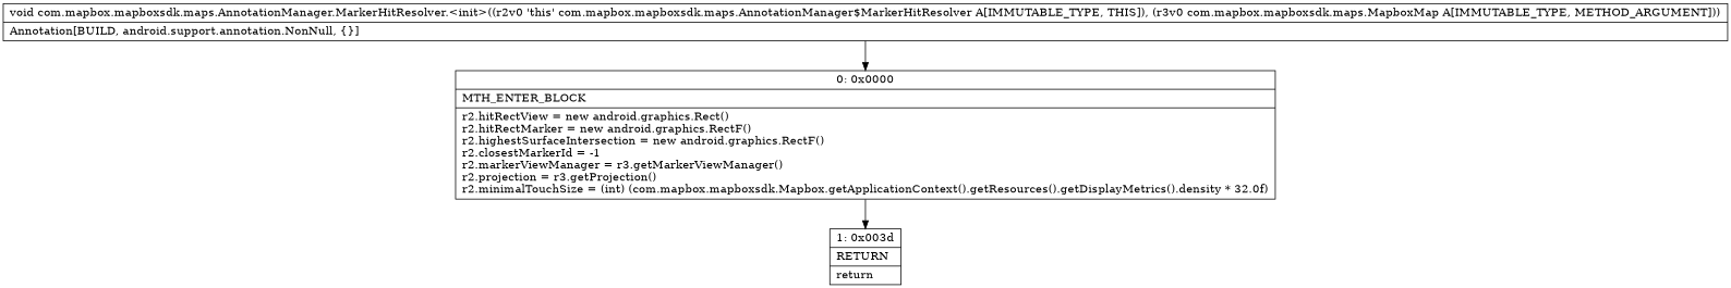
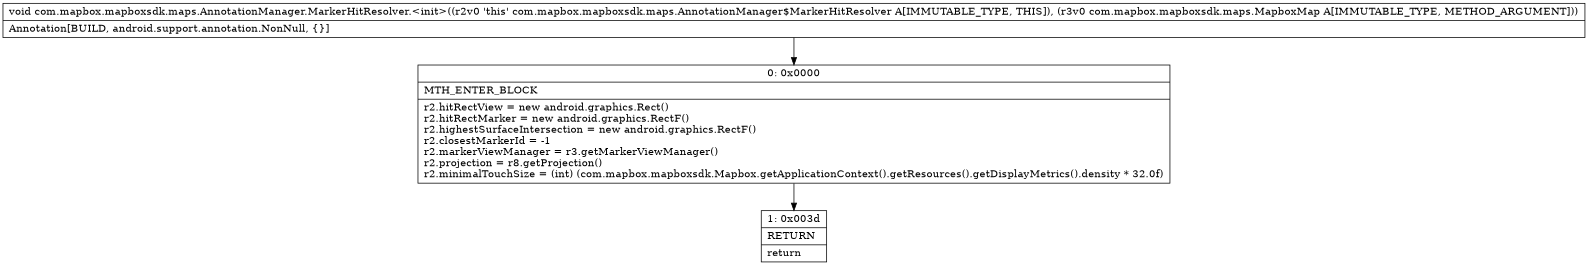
  digraph {
    node [shape=record]
-   n1 [label="{0\:\ 0x0000|MTH_ENTER_BLOCK\l|r2.hitRectView = new android.graphics.Rect()\lr2.hitRectMarker = new android.graphics.RectF()\lr2.highestSurfaceIntersection = new android.graphics.RectF()\lr2.closestMarkerId = \-1\lr2.markerViewManager = r3.getMarkerViewManager()\lr2.projection = r3.getProjection()\lr2.minimalTouchSize = (int) (com.mapbox.mapboxsdk.Mapbox.getApplicationContext().getResources().getDisplayMetrics().density * 32.0f)\l}"]
+   n1 [label="{0\:\ 0x0000|MTH_ENTER_BLOCK\l|r2.hitRectView = new android.graphics.Rect()\lr2.hitRectMarker = new android.graphics.RectF()\lr2.highestSurfaceIntersection = new android.graphics.RectF()\lr2.closestMarkerId = \-1\lr2.markerViewManager = r3.getMarkerViewManager()\lr2.projection = r8.getProjection()\lr2.minimalTouchSize = (int) (com.mapbox.mapboxsdk.Mapbox.getApplicationContext().getResources().getDisplayMetrics().density * 32.0f)\l}"]
    n2 [label="{1\:\ 0x003d|RETURN\l|return\l}"]
    n3 [label="{void com.mapbox.mapboxsdk.maps.AnnotationManager.MarkerHitResolver.\<init\>((r2v0 'this' com.mapbox.mapboxsdk.maps.AnnotationManager$MarkerHitResolver A[IMMUTABLE_TYPE, THIS]), (r3v0 com.mapbox.mapboxsdk.maps.MapboxMap A[IMMUTABLE_TYPE, METHOD_ARGUMENT]))  | Annotation[BUILD, android.support.annotation.NonNull, \{\}]\l}"]
    n1 -> n2
    n3 -> n1
  }
